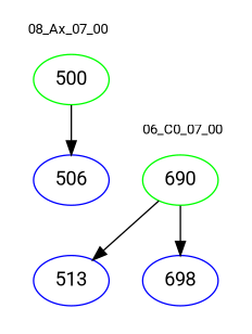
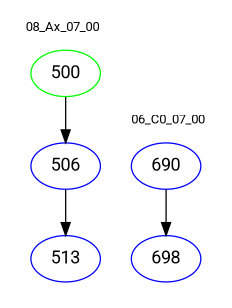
  digraph {
    fontname=Roboto
    node [color=blue fontname=Roboto]
    edge [color=black fontname=Roboto]
    n1 [color=green label=500]
    n2 [label=506]
    n3 [label=513]
-   n4 [color=green label=690]
+   n4 [label=690]
    n5 [label=698]
    subgraph cluster_1 {
      color=white
      fontsize=10
      label="08_Ax_07_00"
      n1
      n2
      n3
    }
    subgraph cluster_2 {
      color=white
      fontsize=10
      label="06_C0_07_00"
      n4
      n5
    }
    n1 -> n2
-   n4 -> n3
+   n2 -> n3
    n4 -> n5
  }
